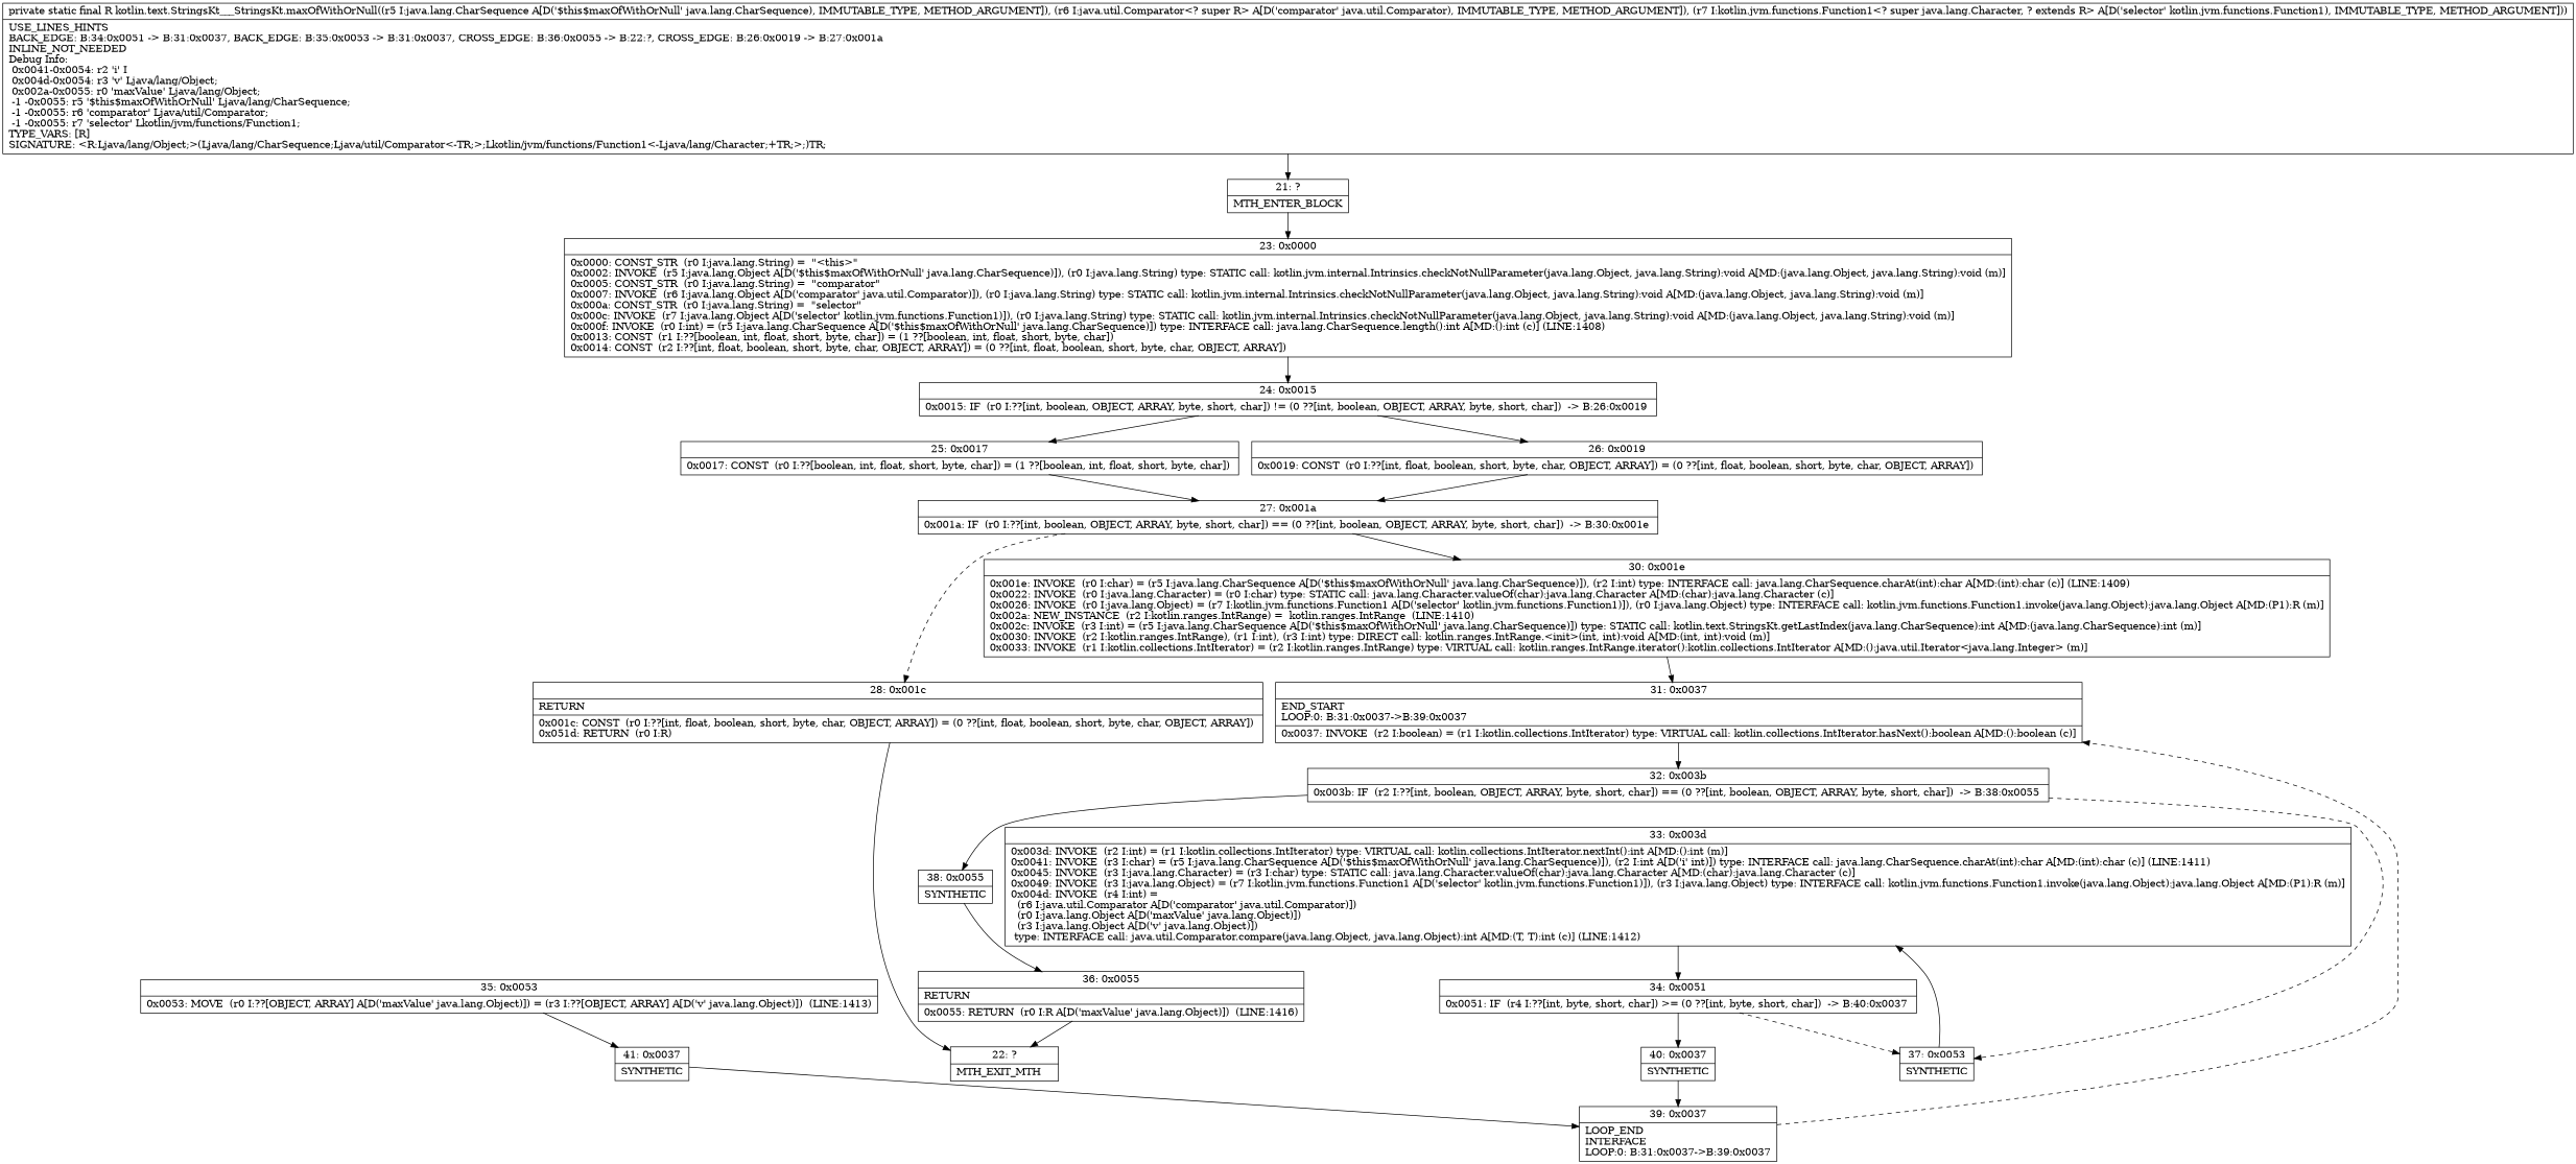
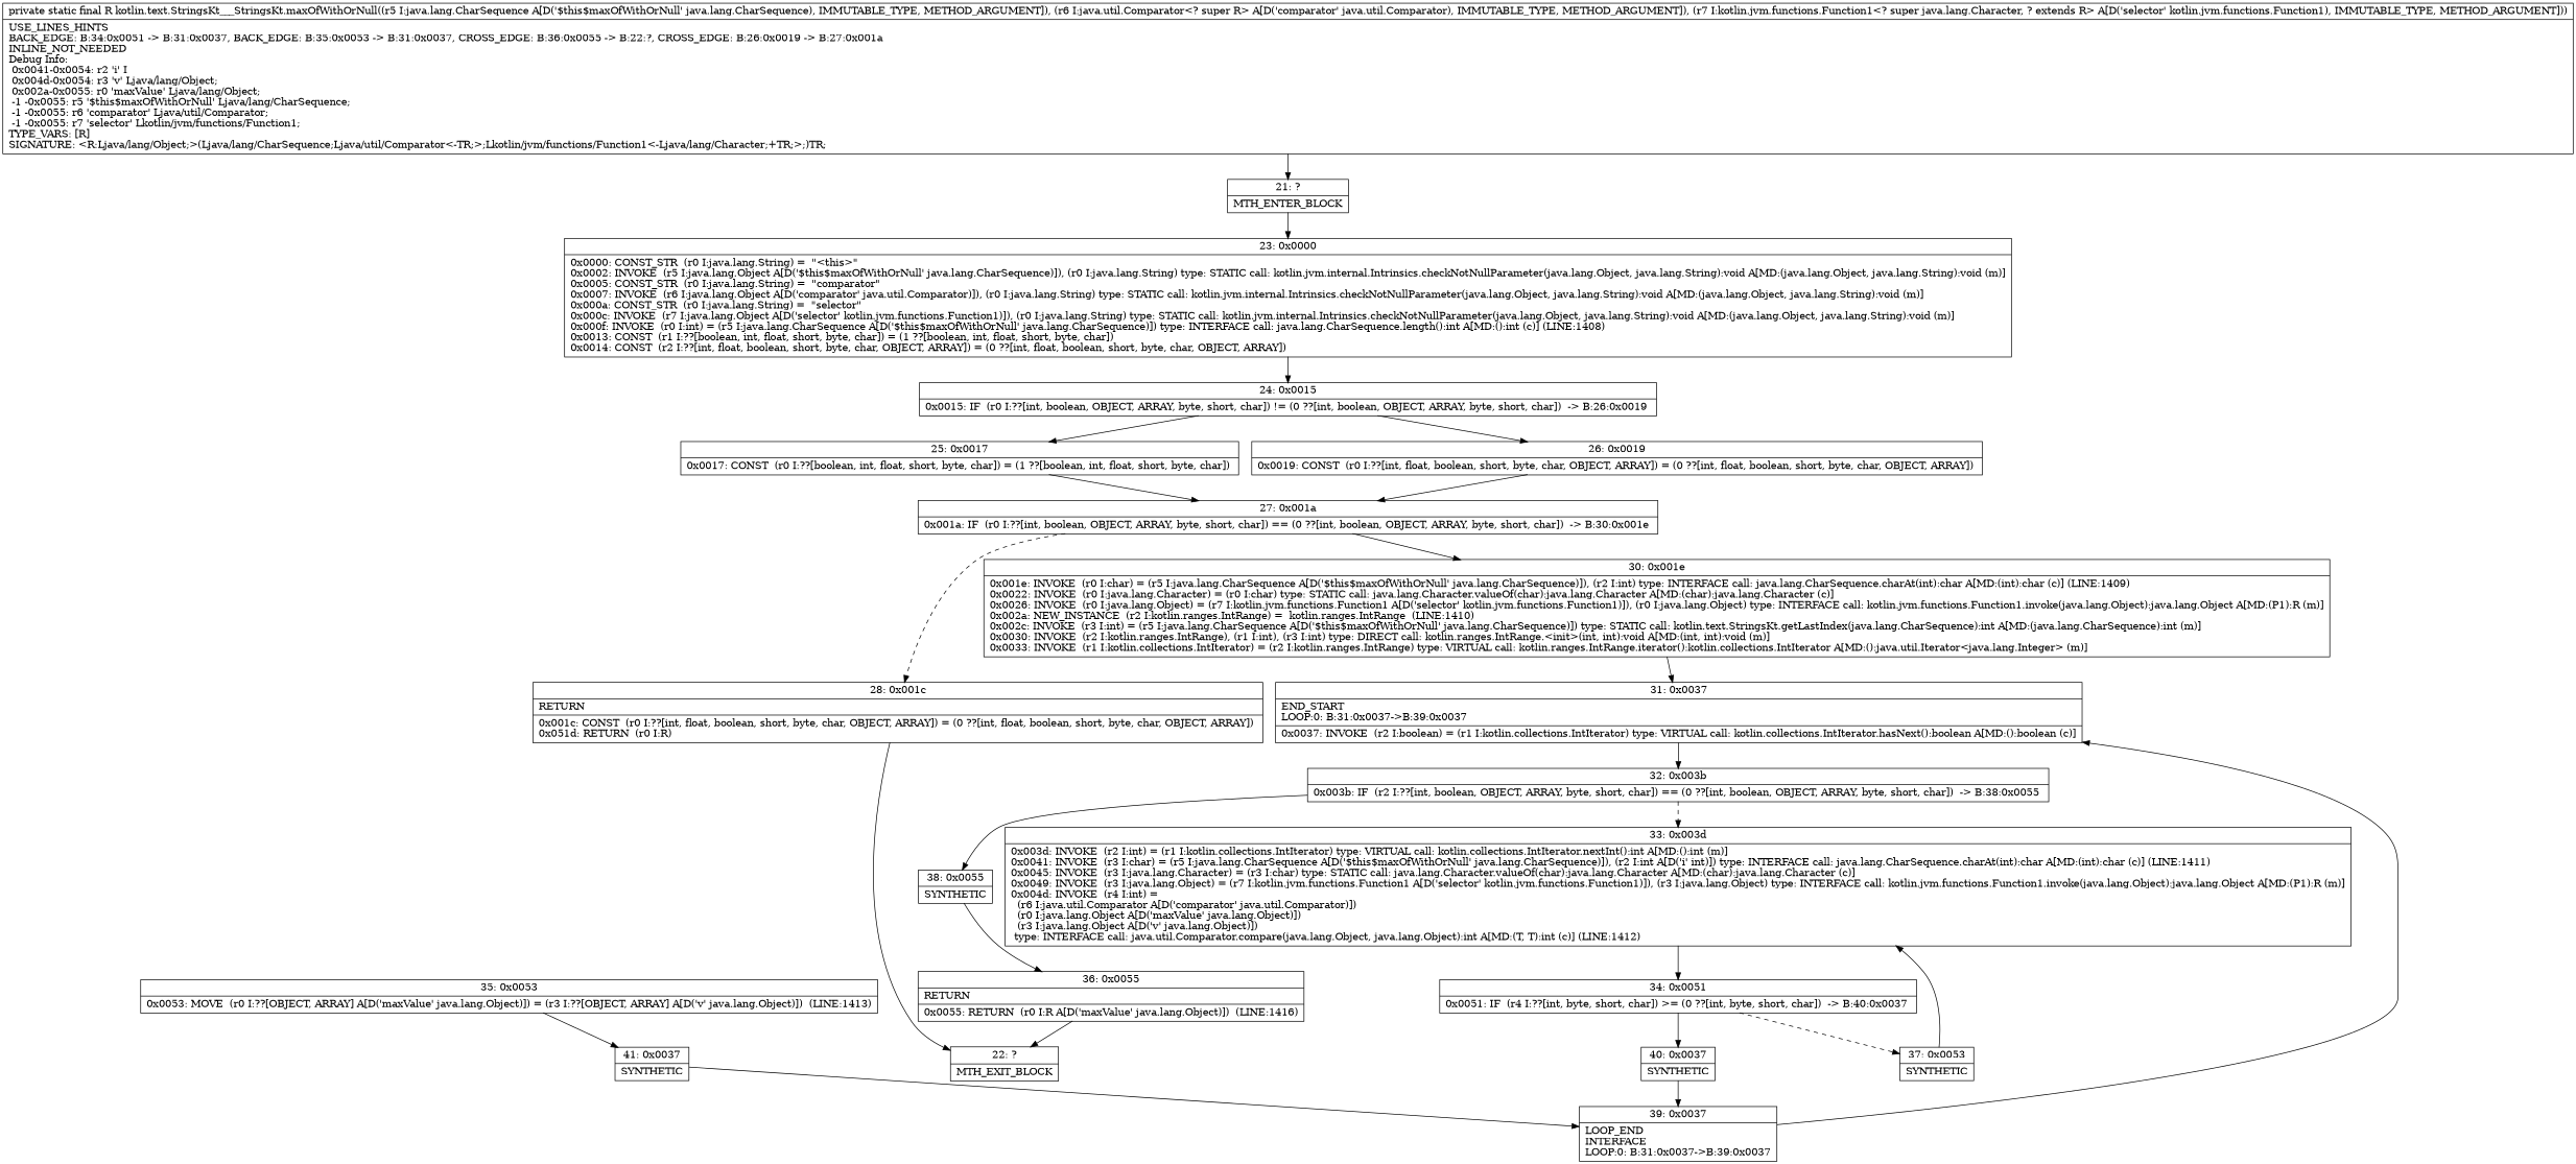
  digraph {
    node [shape=record]
    n1 [label="{21\:\ ?|MTH_ENTER_BLOCK\l}"]
    n2 [label="{23\:\ 0x0000|0x0000: CONST_STR  (r0 I:java.lang.String) =  \"\<this\>\" \l0x0002: INVOKE  (r5 I:java.lang.Object A[D('$this$maxOfWithOrNull' java.lang.CharSequence)]), (r0 I:java.lang.String) type: STATIC call: kotlin.jvm.internal.Intrinsics.checkNotNullParameter(java.lang.Object, java.lang.String):void A[MD:(java.lang.Object, java.lang.String):void (m)]\l0x0005: CONST_STR  (r0 I:java.lang.String) =  \"comparator\" \l0x0007: INVOKE  (r6 I:java.lang.Object A[D('comparator' java.util.Comparator)]), (r0 I:java.lang.String) type: STATIC call: kotlin.jvm.internal.Intrinsics.checkNotNullParameter(java.lang.Object, java.lang.String):void A[MD:(java.lang.Object, java.lang.String):void (m)]\l0x000a: CONST_STR  (r0 I:java.lang.String) =  \"selector\" \l0x000c: INVOKE  (r7 I:java.lang.Object A[D('selector' kotlin.jvm.functions.Function1)]), (r0 I:java.lang.String) type: STATIC call: kotlin.jvm.internal.Intrinsics.checkNotNullParameter(java.lang.Object, java.lang.String):void A[MD:(java.lang.Object, java.lang.String):void (m)]\l0x000f: INVOKE  (r0 I:int) = (r5 I:java.lang.CharSequence A[D('$this$maxOfWithOrNull' java.lang.CharSequence)]) type: INTERFACE call: java.lang.CharSequence.length():int A[MD:():int (c)] (LINE:1408)\l0x0013: CONST  (r1 I:??[boolean, int, float, short, byte, char]) = (1 ??[boolean, int, float, short, byte, char]) \l0x0014: CONST  (r2 I:??[int, float, boolean, short, byte, char, OBJECT, ARRAY]) = (0 ??[int, float, boolean, short, byte, char, OBJECT, ARRAY]) \l}"]
    n3 [label="{24\:\ 0x0015|0x0015: IF  (r0 I:??[int, boolean, OBJECT, ARRAY, byte, short, char]) != (0 ??[int, boolean, OBJECT, ARRAY, byte, short, char])  \-\> B:26:0x0019 \l}"]
    n4 [label="{25\:\ 0x0017|0x0017: CONST  (r0 I:??[boolean, int, float, short, byte, char]) = (1 ??[boolean, int, float, short, byte, char]) \l}"]
    n5 [label="{26\:\ 0x0019|0x0019: CONST  (r0 I:??[int, float, boolean, short, byte, char, OBJECT, ARRAY]) = (0 ??[int, float, boolean, short, byte, char, OBJECT, ARRAY]) \l}"]
    n6 [label="{27\:\ 0x001a|0x001a: IF  (r0 I:??[int, boolean, OBJECT, ARRAY, byte, short, char]) == (0 ??[int, boolean, OBJECT, ARRAY, byte, short, char])  \-\> B:30:0x001e \l}"]
    n7 [label="{28\:\ 0x001c|RETURN\l|0x001c: CONST  (r0 I:??[int, float, boolean, short, byte, char, OBJECT, ARRAY]) = (0 ??[int, float, boolean, short, byte, char, OBJECT, ARRAY]) \l0x051d: RETURN  (r0 I:R) \l}"]
    n8 [label="{30\:\ 0x001e|0x001e: INVOKE  (r0 I:char) = (r5 I:java.lang.CharSequence A[D('$this$maxOfWithOrNull' java.lang.CharSequence)]), (r2 I:int) type: INTERFACE call: java.lang.CharSequence.charAt(int):char A[MD:(int):char (c)] (LINE:1409)\l0x0022: INVOKE  (r0 I:java.lang.Character) = (r0 I:char) type: STATIC call: java.lang.Character.valueOf(char):java.lang.Character A[MD:(char):java.lang.Character (c)]\l0x0026: INVOKE  (r0 I:java.lang.Object) = (r7 I:kotlin.jvm.functions.Function1 A[D('selector' kotlin.jvm.functions.Function1)]), (r0 I:java.lang.Object) type: INTERFACE call: kotlin.jvm.functions.Function1.invoke(java.lang.Object):java.lang.Object A[MD:(P1):R (m)]\l0x002a: NEW_INSTANCE  (r2 I:kotlin.ranges.IntRange) =  kotlin.ranges.IntRange  (LINE:1410)\l0x002c: INVOKE  (r3 I:int) = (r5 I:java.lang.CharSequence A[D('$this$maxOfWithOrNull' java.lang.CharSequence)]) type: STATIC call: kotlin.text.StringsKt.getLastIndex(java.lang.CharSequence):int A[MD:(java.lang.CharSequence):int (m)]\l0x0030: INVOKE  (r2 I:kotlin.ranges.IntRange), (r1 I:int), (r3 I:int) type: DIRECT call: kotlin.ranges.IntRange.\<init\>(int, int):void A[MD:(int, int):void (m)]\l0x0033: INVOKE  (r1 I:kotlin.collections.IntIterator) = (r2 I:kotlin.ranges.IntRange) type: VIRTUAL call: kotlin.ranges.IntRange.iterator():kotlin.collections.IntIterator A[MD:():java.util.Iterator\<java.lang.Integer\> (m)]\l}"]
-   n9 [label="{22\:\ ?|MTH_EXIT_MTH\l}"]
+   n9 [label="{22\:\ ?|MTH_EXIT_BLOCK\l}"]
    n10 [label="{31\:\ 0x0037|END_START\lLOOP:0: B:31:0x0037\-\>B:39:0x0037\l|0x0037: INVOKE  (r2 I:boolean) = (r1 I:kotlin.collections.IntIterator) type: VIRTUAL call: kotlin.collections.IntIterator.hasNext():boolean A[MD:():boolean (c)]\l}"]
    n11 [label="{32\:\ 0x003b|0x003b: IF  (r2 I:??[int, boolean, OBJECT, ARRAY, byte, short, char]) == (0 ??[int, boolean, OBJECT, ARRAY, byte, short, char])  \-\> B:38:0x0055 \l}"]
    n12 [label="{33\:\ 0x003d|0x003d: INVOKE  (r2 I:int) = (r1 I:kotlin.collections.IntIterator) type: VIRTUAL call: kotlin.collections.IntIterator.nextInt():int A[MD:():int (m)]\l0x0041: INVOKE  (r3 I:char) = (r5 I:java.lang.CharSequence A[D('$this$maxOfWithOrNull' java.lang.CharSequence)]), (r2 I:int A[D('i' int)]) type: INTERFACE call: java.lang.CharSequence.charAt(int):char A[MD:(int):char (c)] (LINE:1411)\l0x0045: INVOKE  (r3 I:java.lang.Character) = (r3 I:char) type: STATIC call: java.lang.Character.valueOf(char):java.lang.Character A[MD:(char):java.lang.Character (c)]\l0x0049: INVOKE  (r3 I:java.lang.Object) = (r7 I:kotlin.jvm.functions.Function1 A[D('selector' kotlin.jvm.functions.Function1)]), (r3 I:java.lang.Object) type: INTERFACE call: kotlin.jvm.functions.Function1.invoke(java.lang.Object):java.lang.Object A[MD:(P1):R (m)]\l0x004d: INVOKE  (r4 I:int) = \l  (r6 I:java.util.Comparator A[D('comparator' java.util.Comparator)])\l  (r0 I:java.lang.Object A[D('maxValue' java.lang.Object)])\l  (r3 I:java.lang.Object A[D('v' java.lang.Object)])\l type: INTERFACE call: java.util.Comparator.compare(java.lang.Object, java.lang.Object):int A[MD:(T, T):int (c)] (LINE:1412)\l}"]
    n13 [label="{38\:\ 0x0055|SYNTHETIC\l}"]
    n14 [label="{34\:\ 0x0051|0x0051: IF  (r4 I:??[int, byte, short, char]) \>= (0 ??[int, byte, short, char])  \-\> B:40:0x0037 \l}"]
    n15 [label="{36\:\ 0x0055|RETURN\l|0x0055: RETURN  (r0 I:R A[D('maxValue' java.lang.Object)])  (LINE:1416)\l}"]
    n16 [label="{37\:\ 0x0053|SYNTHETIC\l}"]
    n17 [label="{40\:\ 0x0037|SYNTHETIC\l}"]
    n18 [label="{39\:\ 0x0037|LOOP_END\lINTERFACE\lLOOP:0: B:31:0x0037\-\>B:39:0x0037\l}"]
    n19 [label="{35\:\ 0x0053|0x0053: MOVE  (r0 I:??[OBJECT, ARRAY] A[D('maxValue' java.lang.Object)]) = (r3 I:??[OBJECT, ARRAY] A[D('v' java.lang.Object)])  (LINE:1413)\l}"]
    n20 [label="{41\:\ 0x0037|SYNTHETIC\l}"]
    n21 [label="{private static final R kotlin.text.StringsKt___StringsKt.maxOfWithOrNull((r5 I:java.lang.CharSequence A[D('$this$maxOfWithOrNull' java.lang.CharSequence), IMMUTABLE_TYPE, METHOD_ARGUMENT]), (r6 I:java.util.Comparator\<? super R\> A[D('comparator' java.util.Comparator), IMMUTABLE_TYPE, METHOD_ARGUMENT]), (r7 I:kotlin.jvm.functions.Function1\<? super java.lang.Character, ? extends R\> A[D('selector' kotlin.jvm.functions.Function1), IMMUTABLE_TYPE, METHOD_ARGUMENT]))  | USE_LINES_HINTS\lBACK_EDGE: B:34:0x0051 \-\> B:31:0x0037, BACK_EDGE: B:35:0x0053 \-\> B:31:0x0037, CROSS_EDGE: B:36:0x0055 \-\> B:22:?, CROSS_EDGE: B:26:0x0019 \-\> B:27:0x001a\lINLINE_NOT_NEEDED\lDebug Info:\l  0x0041\-0x0054: r2 'i' I\l  0x004d\-0x0054: r3 'v' Ljava\/lang\/Object;\l  0x002a\-0x0055: r0 'maxValue' Ljava\/lang\/Object;\l  \-1 \-0x0055: r5 '$this$maxOfWithOrNull' Ljava\/lang\/CharSequence;\l  \-1 \-0x0055: r6 'comparator' Ljava\/util\/Comparator;\l  \-1 \-0x0055: r7 'selector' Lkotlin\/jvm\/functions\/Function1;\lTYPE_VARS: [R]\lSIGNATURE: \<R:Ljava\/lang\/Object;\>(Ljava\/lang\/CharSequence;Ljava\/util\/Comparator\<\-TR;\>;Lkotlin\/jvm\/functions\/Function1\<\-Ljava\/lang\/Character;+TR;\>;)TR;\l}"]
    n1 -> n2
    n2 -> n3
    n3 -> n4 [style=solid]
    n3 -> n5
    n4 -> n6
    n5 -> n6
    n6 -> n7 [style=dashed]
    n6 -> n8
    n7 -> n9
    n8 -> n10
    n10 -> n11
-   n11 -> n16 [style=dashed]
+   n11 -> n12 [style=dashed]
    n11 -> n13
    n12 -> n14
    n13 -> n15
    n14 -> n16 [style=dashed]
    n14 -> n17
    n15 -> n9
    n16 -> n12
    n17 -> n18
-   n18 -> n10 [style=dashed]
+   n18 -> n10
    n19 -> n20
    n20 -> n18
    n21 -> n1
  }
